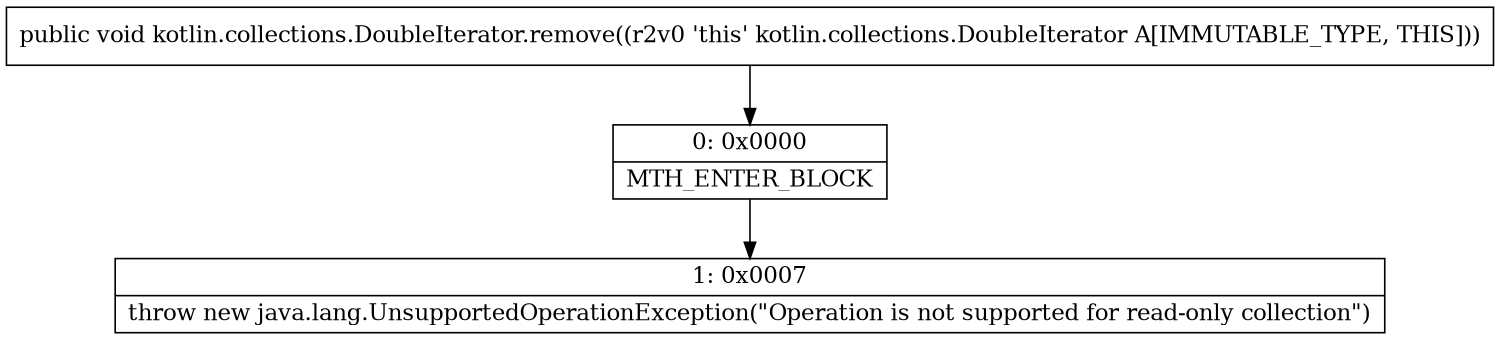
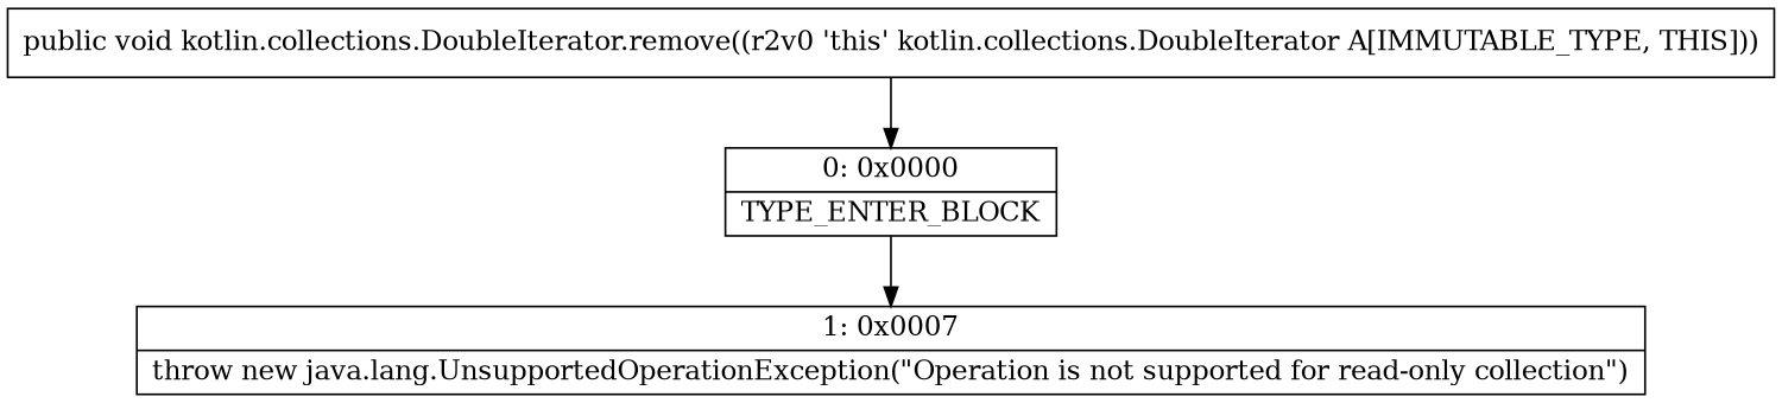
  digraph {
    fontname="DejaVu Serif"
    node [shape=record fontname="DejaVu Serif"]
    edge [fontname="DejaVu Serif"]
-   n1 [label="{0\:\ 0x0000|MTH_ENTER_BLOCK\l}"]
+   n1 [label="{0\:\ 0x0000|TYPE_ENTER_BLOCK\l}"]
    n2 [label="{1\:\ 0x0007|throw new java.lang.UnsupportedOperationException(\"Operation is not supported for read\-only collection\")\l}"]
    n3 [label="{public void kotlin.collections.DoubleIterator.remove((r2v0 'this' kotlin.collections.DoubleIterator A[IMMUTABLE_TYPE, THIS])) }"]
    n1 -> n2
    n3 -> n1
  }
